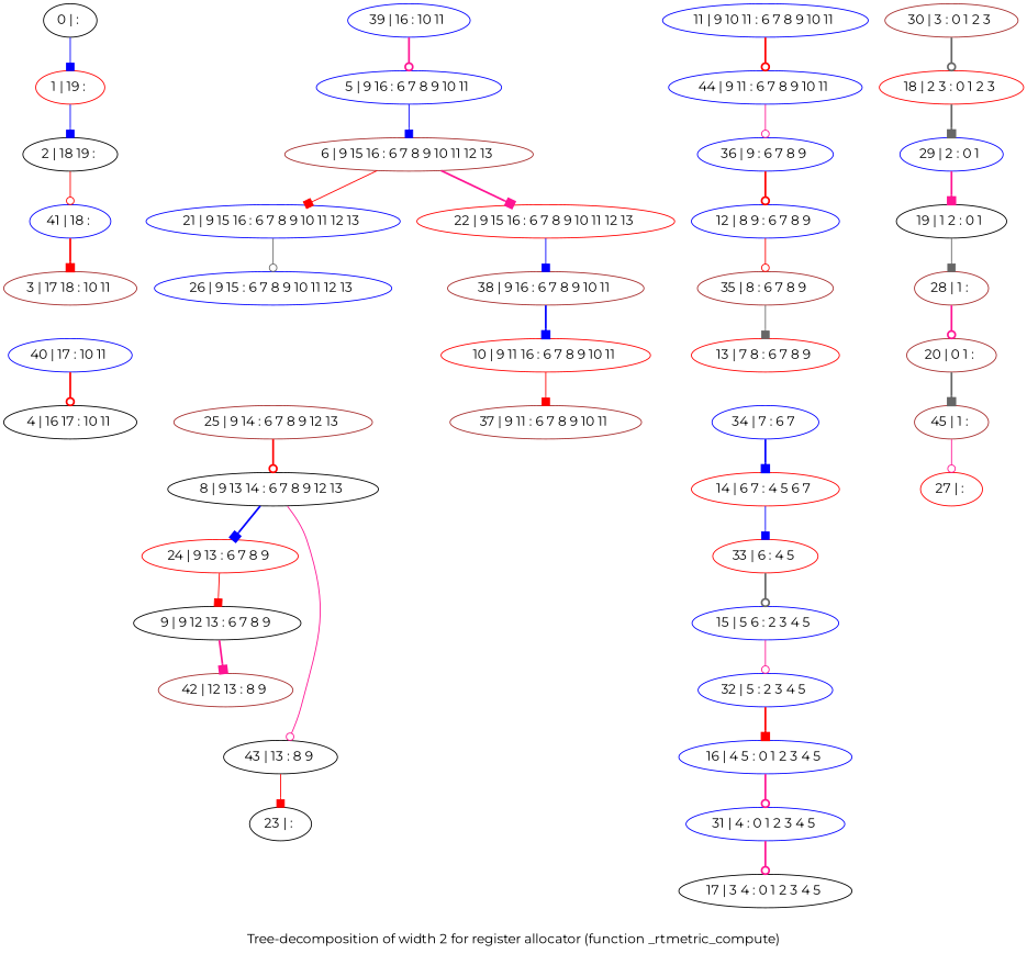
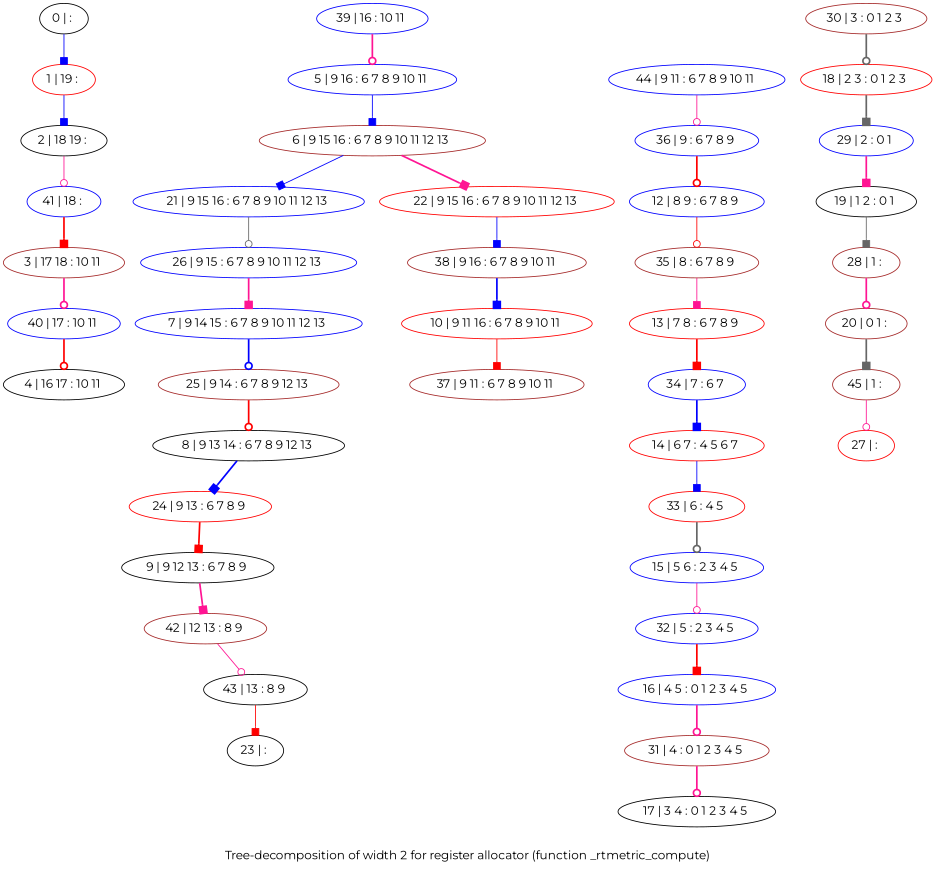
  digraph {
    fontname=Montserrat
    label="Tree-decomposition of width 2 for register allocator (function _rtmetric_compute)"
    node [color=blue fontname=Montserrat]
    edge [arrowhead=box color=deeppink fontname=Montserrat style=bold]
    n1 [color=black label="0 | : "]
    n2 [color=red label="1 | 19 : "]
    n3 [color=black label="2 | 18 19 : "]
    n4 [label="41 | 18 : "]
    n5 [color=brown label="3 | 17 18 : 10 11 "]
    n6 [label="40 | 17 : 10 11 "]
    n7 [color=black label="4 | 16 17 : 10 11 "]
    n8 [label="39 | 16 : 10 11 "]
    n9 [label="5 | 9 16 : 6 7 8 9 10 11 "]
    n10 [color=brown label="6 | 9 15 16 : 6 7 8 9 10 11 12 13 "]
    n11 [label="21 | 9 15 16 : 6 7 8 9 10 11 12 13 "]
    n12 [color=red label="22 | 9 15 16 : 6 7 8 9 10 11 12 13 "]
    n13 [label="26 | 9 15 : 6 7 8 9 10 11 12 13 "]
    n14 [color=brown label="38 | 9 16 : 6 7 8 9 10 11 "]
+   n15 [label="7 | 9 14 15 : 6 7 8 9 10 11 12 13 "]
    n16 [color=brown label="25 | 9 14 : 6 7 8 9 12 13 "]
    n17 [color=black label="8 | 9 13 14 : 6 7 8 9 12 13 "]
    n18 [color=red label="24 | 9 13 : 6 7 8 9 "]
    n19 [color=black label="9 | 9 12 13 : 6 7 8 9 "]
    n20 [color=brown label="42 | 12 13 : 8 9 "]
    n21 [color=black label="43 | 13 : 8 9 "]
    n22 [color=red label="10 | 9 11 16 : 6 7 8 9 10 11 "]
    n23 [color=brown label="37 | 9 11 : 6 7 8 9 10 11 "]
-   n24 [label="11 | 9 10 11 : 6 7 8 9 10 11 "]
    n25 [label="44 | 9 11 : 6 7 8 9 10 11 "]
    n26 [label="36 | 9 : 6 7 8 9 "]
    n27 [label="12 | 8 9 : 6 7 8 9 "]
    n28 [color=brown label="35 | 8 : 6 7 8 9 "]
    n29 [color=red label="13 | 7 8 : 6 7 8 9 "]
    n30 [label="34 | 7 : 6 7 "]
    n31 [color=red label="14 | 6 7 : 4 5 6 7 "]
    n32 [color=red label="33 | 6 : 4 5 "]
    n33 [label="15 | 5 6 : 2 3 4 5 "]
    n34 [label="32 | 5 : 2 3 4 5 "]
    n35 [label="16 | 4 5 : 0 1 2 3 4 5 "]
-   n36 [label="31 | 4 : 0 1 2 3 4 5 "]
+   n36 [color=brown label="31 | 4 : 0 1 2 3 4 5 "]
    n37 [color=black label="17 | 3 4 : 0 1 2 3 4 5 "]
    n38 [color=brown label="30 | 3 : 0 1 2 3 "]
    n39 [color=red label="18 | 2 3 : 0 1 2 3 "]
    n40 [label="29 | 2 : 0 1 "]
    n41 [color=black label="19 | 1 2 : 0 1 "]
    n42 [color=brown label="28 | 1 : "]
    n43 [color=brown label="20 | 0 1 : "]
    n44 [color=brown label="45 | 1 : "]
    n45 [color=red label="27 | : "]
    n46 [color=black label="23 | : "]
    n1 -> n2 [color=blue style=solid]
    n2 -> n3 [color=blue style=solid]
-   n3 -> n4 [arrowhead=odot color=red style=solid]
+   n3 -> n4 [arrowhead=odot style=solid]
    n4 -> n5 [color=red]
+   n5 -> n6 [arrowhead=odot]
    n6 -> n7 [arrowhead=odot color=red]
    n8 -> n9 [arrowhead=odot]
    n9 -> n10 [color=blue style=solid]
-   n10 -> n11 [color=red style=solid]
+   n10 -> n11 [color=blue style=solid]
    n10 -> n12
    n11 -> n13 [arrowhead=odot color=gray40 style=solid]
    n12 -> n14 [color=blue style=solid]
+   n13 -> n15
    n14 -> n22 [color=blue]
+   n15 -> n16 [arrowhead=odot color=blue]
    n16 -> n17 [arrowhead=odot color=red]
    n17 -> n18 [color=blue]
-   n18 -> n19 [color=red style=solid]
+   n18 -> n19 [color=red]
    n19 -> n20
-   n17 -> n21 [arrowhead=odot style=solid]
+   n20 -> n21 [arrowhead=odot style=solid]
    n21 -> n46 [color=red style=solid]
    n22 -> n23 [color=red style=solid]
-   n24 -> n25 [arrowhead=odot color=red]
    n25 -> n26 [arrowhead=odot style=solid]
    n26 -> n27 [arrowhead=odot color=red]
    n27 -> n28 [arrowhead=odot color=red style=solid]
-   n28 -> n29 [color=gray40 style=solid]
+   n28 -> n29 [style=solid]
+   n29 -> n30 [color=red]
    n30 -> n31 [color=blue]
    n31 -> n32 [color=blue style=solid]
    n32 -> n33 [arrowhead=odot color=gray40]
    n33 -> n34 [arrowhead=odot style=solid]
    n34 -> n35 [color=red]
    n35 -> n36 [arrowhead=odot]
    n36 -> n37 [arrowhead=odot]
    n38 -> n39 [arrowhead=odot color=gray40]
    n39 -> n40 [color=gray40]
    n40 -> n41
    n41 -> n42 [color=gray40 style=solid]
    n42 -> n43 [arrowhead=odot]
    n43 -> n44 [color=gray40]
    n44 -> n45 [arrowhead=odot style=solid]
  }
